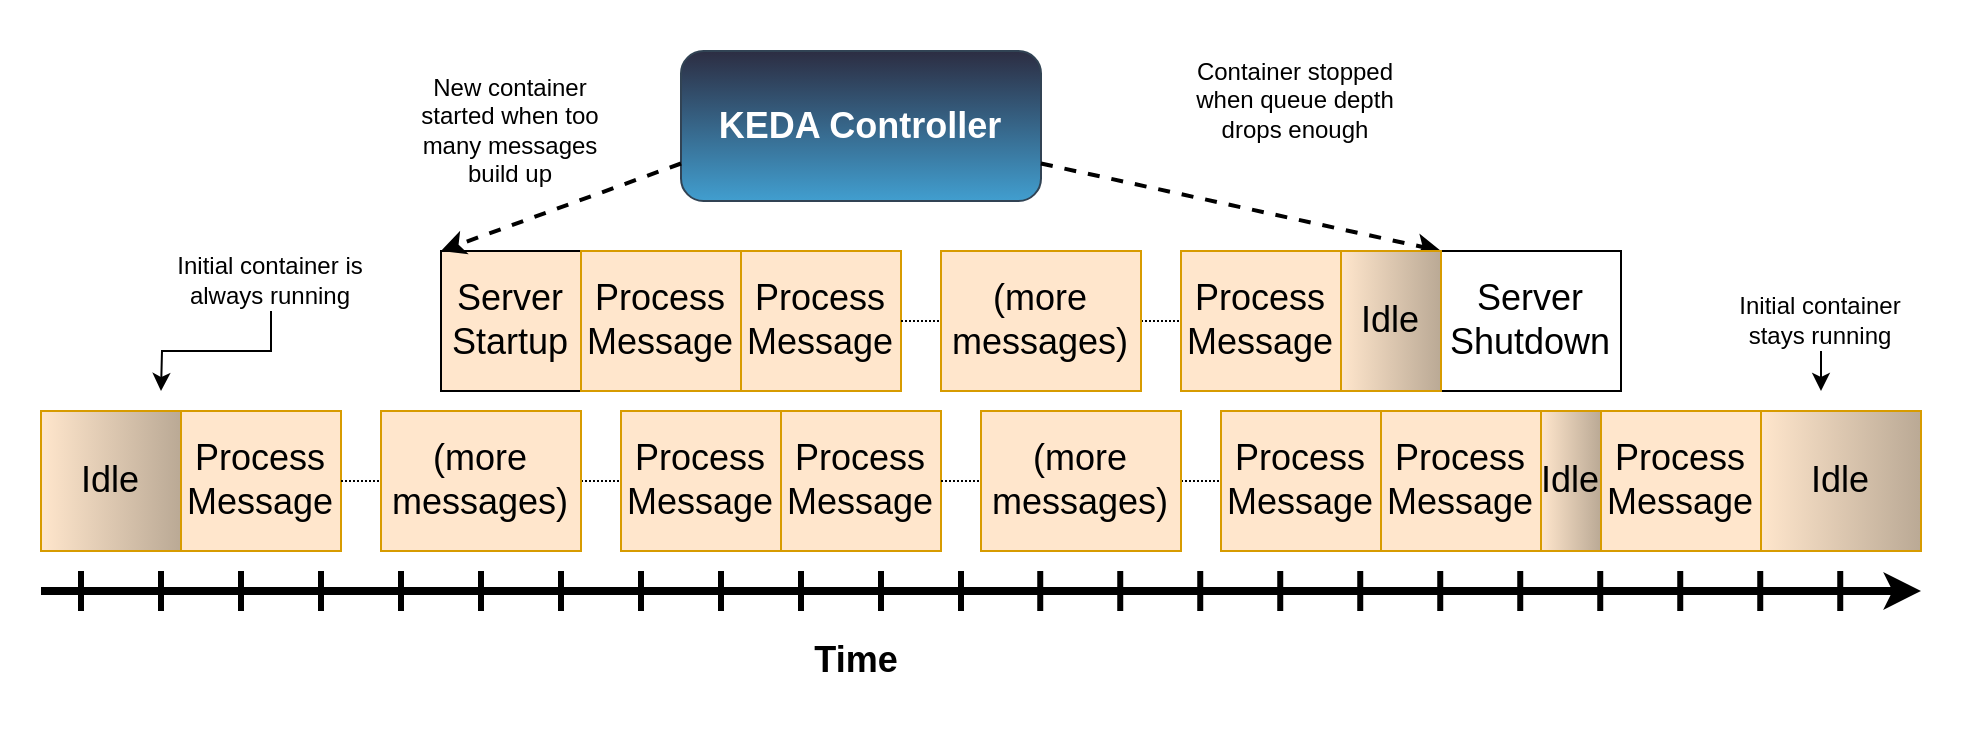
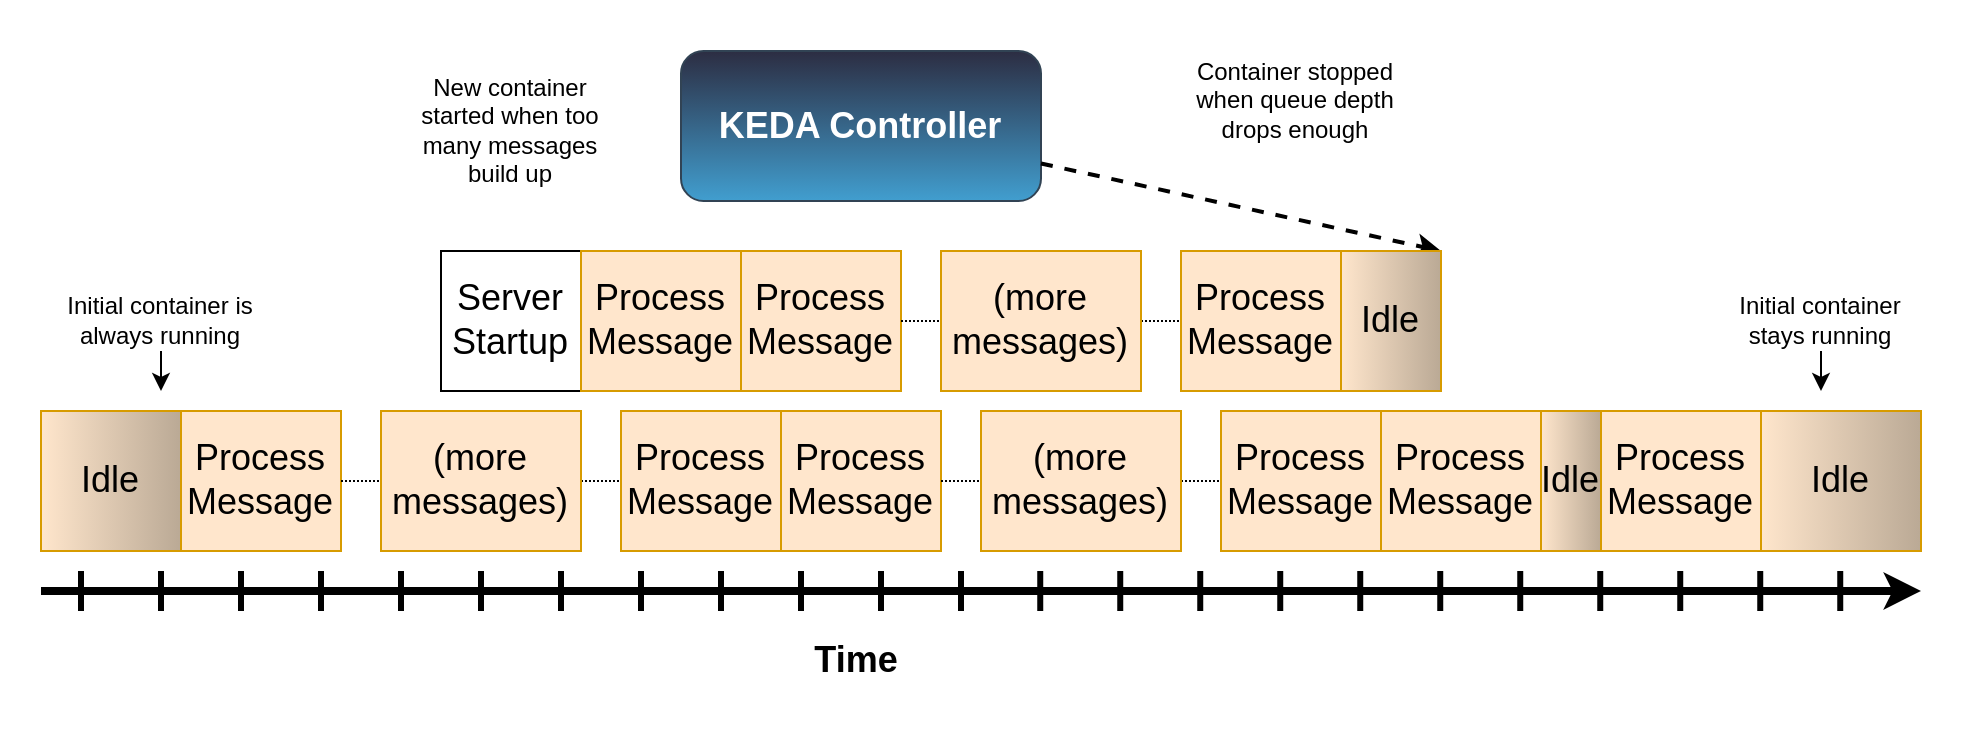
  <mxCell id="0" />
  <mxCell id="1" parent="0" />
  <mxCell id="2" value="New container started when too many messages build up" style="text;html=1;align=center;verticalAlign=middle;whiteSpace=wrap;rounded=0;" parent="1" vertex="1"><mxGeometry x="202" y="35" width="106" height="60" as="geometry" /></mxCell>
  <mxCell id="3" value="Time" style="text;html=1;align=center;verticalAlign=middle;whiteSpace=wrap;rounded=0;fontSize=18;fontStyle=1" vertex="1" parent="1"><mxGeometry x="360" y="315" width="136" height="30" as="geometry" /></mxCell>
  <mxCell id="4" value="&lt;b style=&quot;font-size: 18px;&quot;&gt;&lt;font style=&quot;font-size: 18px;&quot;&gt;KEDA Controller&lt;/font&gt;&lt;/b&gt;" style="rounded=1;whiteSpace=wrap;html=1;fontSize=18;labelPosition=center;verticalLabelPosition=middle;align=center;verticalAlign=middle;fillColor=#2C2D42;strokeColor=#314354;fontColor=#FFFFFF;gradientColor=#419ECF;gradientDirection=south;" vertex="1" parent="1"><mxGeometry x="340" y="25" width="180" height="75" as="geometry" /></mxCell>
  <mxCell id="5" value="" style="endArrow=classic;html=1;rounded=0;strokeWidth=4;endFill=1;" edge="1" parent="1"><mxGeometry width="50" height="50" relative="1" as="geometry"><mxPoint x="20" y="295" as="sourcePoint" /><mxPoint x="960" y="295" as="targetPoint" /></mxGeometry></mxCell>
  <mxCell id="6" value="" style="endArrow=none;html=1;rounded=0;strokeWidth=3;" edge="1" parent="1"><mxGeometry width="50" height="50" relative="1" as="geometry"><mxPoint x="360" y="305" as="sourcePoint" /><mxPoint x="360" y="285" as="targetPoint" /></mxGeometry></mxCell>
  <mxCell id="7" value="" style="endArrow=none;html=1;rounded=0;strokeWidth=3;" edge="1" parent="1"><mxGeometry width="50" height="50" relative="1" as="geometry"><mxPoint x="400" y="305" as="sourcePoint" /><mxPoint x="400" y="285" as="targetPoint" /></mxGeometry></mxCell>
  <mxCell id="8" value="" style="endArrow=none;html=1;rounded=0;strokeWidth=3;" edge="1" parent="1"><mxGeometry width="50" height="50" relative="1" as="geometry"><mxPoint x="440" y="305" as="sourcePoint" /><mxPoint x="440" y="285" as="targetPoint" /></mxGeometry></mxCell>
  <mxCell id="9" value="" style="endArrow=none;html=1;rounded=0;strokeWidth=3;" edge="1" parent="1"><mxGeometry width="50" height="50" relative="1" as="geometry"><mxPoint x="480" y="305" as="sourcePoint" /><mxPoint x="480" y="285" as="targetPoint" /></mxGeometry></mxCell>
  <mxCell id="10" value="" style="endArrow=none;html=1;rounded=0;strokeWidth=3;" edge="1" parent="1"><mxGeometry width="50" height="50" relative="1" as="geometry"><mxPoint x="200" y="305" as="sourcePoint" /><mxPoint x="200" y="285" as="targetPoint" /></mxGeometry></mxCell>
  <mxCell id="11" value="" style="endArrow=none;html=1;rounded=0;strokeWidth=3;" edge="1" parent="1"><mxGeometry width="50" height="50" relative="1" as="geometry"><mxPoint x="240" y="305" as="sourcePoint" /><mxPoint x="240" y="285" as="targetPoint" /></mxGeometry></mxCell>
  <mxCell id="12" value="" style="endArrow=none;html=1;rounded=0;strokeWidth=3;" edge="1" parent="1"><mxGeometry width="50" height="50" relative="1" as="geometry"><mxPoint x="280" y="305" as="sourcePoint" /><mxPoint x="280" y="285" as="targetPoint" /></mxGeometry></mxCell>
  <mxCell id="13" value="" style="endArrow=none;html=1;rounded=0;strokeWidth=3;" edge="1" parent="1"><mxGeometry width="50" height="50" relative="1" as="geometry"><mxPoint x="320" y="305" as="sourcePoint" /><mxPoint x="320" y="285" as="targetPoint" /></mxGeometry></mxCell>
  <mxCell id="14" value="" style="endArrow=none;html=1;rounded=0;strokeWidth=3;" edge="1" parent="1"><mxGeometry width="50" height="50" relative="1" as="geometry"><mxPoint x="40" y="305" as="sourcePoint" /><mxPoint x="40" y="285" as="targetPoint" /></mxGeometry></mxCell>
  <mxCell id="15" value="" style="endArrow=none;html=1;rounded=0;strokeWidth=3;" edge="1" parent="1"><mxGeometry width="50" height="50" relative="1" as="geometry"><mxPoint x="80" y="305" as="sourcePoint" /><mxPoint x="80" y="285" as="targetPoint" /></mxGeometry></mxCell>
  <mxCell id="16" value="" style="endArrow=none;html=1;rounded=0;strokeWidth=3;" edge="1" parent="1"><mxGeometry width="50" height="50" relative="1" as="geometry"><mxPoint x="120" y="305" as="sourcePoint" /><mxPoint x="120" y="285" as="targetPoint" /></mxGeometry></mxCell>
  <mxCell id="17" value="" style="endArrow=none;html=1;rounded=0;strokeWidth=3;" edge="1" parent="1"><mxGeometry width="50" height="50" relative="1" as="geometry"><mxPoint x="160" y="305" as="sourcePoint" /><mxPoint x="160" y="285" as="targetPoint" /></mxGeometry></mxCell>
  <mxCell id="18" value="" style="endArrow=none;html=1;rounded=0;strokeWidth=3;" edge="1" parent="1"><mxGeometry width="50" height="50" relative="1" as="geometry"><mxPoint x="839.62" y="305" as="sourcePoint" /><mxPoint x="839.62" y="285" as="targetPoint" /></mxGeometry></mxCell>
  <mxCell id="19" value="" style="endArrow=none;html=1;rounded=0;strokeWidth=3;" edge="1" parent="1"><mxGeometry width="50" height="50" relative="1" as="geometry"><mxPoint x="879.62" y="305" as="sourcePoint" /><mxPoint x="879.62" y="285" as="targetPoint" /></mxGeometry></mxCell>
  <mxCell id="20" value="" style="endArrow=none;html=1;rounded=0;strokeWidth=3;" edge="1" parent="1"><mxGeometry width="50" height="50" relative="1" as="geometry"><mxPoint x="919.62" y="305" as="sourcePoint" /><mxPoint x="919.62" y="285" as="targetPoint" /></mxGeometry></mxCell>
  <mxCell id="21" value="" style="endArrow=none;html=1;rounded=0;strokeWidth=3;" edge="1" parent="1"><mxGeometry width="50" height="50" relative="1" as="geometry"><mxPoint x="679.62" y="305" as="sourcePoint" /><mxPoint x="679.62" y="285" as="targetPoint" /></mxGeometry></mxCell>
  <mxCell id="22" value="" style="endArrow=none;html=1;rounded=0;strokeWidth=3;" edge="1" parent="1"><mxGeometry width="50" height="50" relative="1" as="geometry"><mxPoint x="719.62" y="305" as="sourcePoint" /><mxPoint x="719.62" y="285" as="targetPoint" /></mxGeometry></mxCell>
  <mxCell id="23" value="" style="endArrow=none;html=1;rounded=0;strokeWidth=3;" edge="1" parent="1"><mxGeometry width="50" height="50" relative="1" as="geometry"><mxPoint x="759.62" y="305" as="sourcePoint" /><mxPoint x="759.62" y="285" as="targetPoint" /></mxGeometry></mxCell>
  <mxCell id="24" value="" style="endArrow=none;html=1;rounded=0;strokeWidth=3;" edge="1" parent="1"><mxGeometry width="50" height="50" relative="1" as="geometry"><mxPoint x="799.62" y="305" as="sourcePoint" /><mxPoint x="799.62" y="285" as="targetPoint" /></mxGeometry></mxCell>
  <mxCell id="25" value="" style="endArrow=none;html=1;rounded=0;strokeWidth=3;" edge="1" parent="1"><mxGeometry width="50" height="50" relative="1" as="geometry"><mxPoint x="519.62" y="305" as="sourcePoint" /><mxPoint x="519.62" y="285" as="targetPoint" /></mxGeometry></mxCell>
  <mxCell id="26" value="" style="endArrow=none;html=1;rounded=0;strokeWidth=3;" edge="1" parent="1"><mxGeometry width="50" height="50" relative="1" as="geometry"><mxPoint x="559.62" y="305" as="sourcePoint" /><mxPoint x="559.62" y="285" as="targetPoint" /></mxGeometry></mxCell>
  <mxCell id="27" value="" style="endArrow=none;html=1;rounded=0;strokeWidth=3;" edge="1" parent="1"><mxGeometry width="50" height="50" relative="1" as="geometry"><mxPoint x="599.62" y="305" as="sourcePoint" /><mxPoint x="599.62" y="285" as="targetPoint" /></mxGeometry></mxCell>
  <mxCell id="28" value="" style="endArrow=none;html=1;rounded=0;strokeWidth=3;" edge="1" parent="1"><mxGeometry width="50" height="50" relative="1" as="geometry"><mxPoint x="639.62" y="305" as="sourcePoint" /><mxPoint x="639.62" y="285" as="targetPoint" /></mxGeometry></mxCell>
  <mxCell id="29" value="&lt;div style=&quot;font-size: 18px;&quot;&gt;Process Message&lt;/div&gt;" style="rounded=0;whiteSpace=wrap;html=1;labelPosition=center;verticalLabelPosition=middle;align=center;verticalAlign=middle;fillColor=#ffe6cc;strokeColor=#d79b00;" vertex="1" parent="1"><mxGeometry x="90" y="205" width="80" height="70" as="geometry" /></mxCell>
  <mxCell id="30" value="&lt;div style=&quot;font-size: 18px;&quot;&gt;Idle&lt;/div&gt;" style="rounded=0;whiteSpace=wrap;html=1;labelPosition=center;verticalLabelPosition=middle;align=center;verticalAlign=middle;fillColor=#ffe6cc;strokeColor=#d79b00;gradientColor=#BAA995;gradientDirection=east;" vertex="1" parent="1"><mxGeometry x="20" y="205" width="70" height="70" as="geometry" /></mxCell>
- <mxCell id="31" value="&lt;div style=&quot;font-size: 18px;&quot;&gt;Server Startup&lt;/div&gt;" style="rounded=0;whiteSpace=wrap;html=1;labelPosition=center;verticalLabelPosition=middle;align=center;verticalAlign=middle;fillColor=#ffe6cc;" vertex="1" parent="1"><mxGeometry x="220" y="125" width="70" height="70" as="geometry" /></mxCell>
- <mxCell id="32" value="&lt;div style=&quot;font-size: 18px;&quot;&gt;Server Shutdown&lt;/div&gt;" style="rounded=0;whiteSpace=wrap;html=1;labelPosition=center;verticalLabelPosition=middle;align=center;verticalAlign=middle;" vertex="1" parent="1"><mxGeometry x="720" y="125" width="90" height="70" as="geometry" /></mxCell>
+ <mxCell id="31" value="&lt;div style=&quot;font-size: 18px;&quot;&gt;Server Startup&lt;/div&gt;" style="rounded=0;whiteSpace=wrap;html=1;labelPosition=center;verticalLabelPosition=middle;align=center;verticalAlign=middle;" vertex="1" parent="1"><mxGeometry x="220" y="125" width="70" height="70" as="geometry" /></mxCell>
  <mxCell id="33" value="&lt;div style=&quot;font-size: 18px;&quot;&gt;Process Message&lt;/div&gt;" style="rounded=0;whiteSpace=wrap;html=1;labelPosition=center;verticalLabelPosition=middle;align=center;verticalAlign=middle;fillColor=#ffe6cc;strokeColor=#d79b00;" vertex="1" parent="1"><mxGeometry x="370" y="125" width="80" height="70" as="geometry" /></mxCell>
  <mxCell id="34" style="edgeStyle=orthogonalEdgeStyle;rounded=0;orthogonalLoop=1;jettySize=auto;html=1;exitX=1;exitY=0.5;exitDx=0;exitDy=0;entryX=0;entryY=0.5;entryDx=0;entryDy=0;dashed=1;dashPattern=1 1;endArrow=none;endFill=0;" edge="1" parent="1" source="33" target="36"><mxGeometry relative="1" as="geometry"><mxPoint x="540" y="160" as="sourcePoint" /></mxGeometry></mxCell>
  <mxCell id="35" style="edgeStyle=orthogonalEdgeStyle;rounded=0;orthogonalLoop=1;jettySize=auto;html=1;exitX=1;exitY=0.5;exitDx=0;exitDy=0;entryX=0;entryY=0.5;entryDx=0;entryDy=0;endArrow=none;endFill=0;dashed=1;dashPattern=1 1;" edge="1" parent="1" source="36" target="57"><mxGeometry relative="1" as="geometry" /></mxCell>
  <mxCell id="36" value="&lt;div style=&quot;font-size: 18px;&quot;&gt;(more messages)&lt;/div&gt;" style="rounded=0;whiteSpace=wrap;html=1;labelPosition=center;verticalLabelPosition=middle;align=center;verticalAlign=middle;fillColor=#ffe6cc;strokeColor=#d79b00;" vertex="1" parent="1"><mxGeometry x="470" y="125" width="100" height="70" as="geometry" /></mxCell>
- <mxCell id="37" value="" style="endArrow=classic;html=1;rounded=0;exitX=0;exitY=0.75;exitDx=0;exitDy=0;endFill=1;strokeWidth=2;dashed=1;entryX=0;entryY=0;entryDx=0;entryDy=0;" edge="1" parent="1" source="4" target="31"><mxGeometry width="50" height="50" relative="1" as="geometry"><mxPoint x="480" y="5" as="sourcePoint" /><mxPoint x="130" y="75" as="targetPoint" /></mxGeometry></mxCell>
  <mxCell id="38" value="" style="endArrow=classic;html=1;rounded=0;exitX=1;exitY=0.75;exitDx=0;exitDy=0;endFill=1;strokeWidth=2;dashed=1;entryX=1;entryY=0;entryDx=0;entryDy=0;" edge="1" parent="1" source="4" target="39"><mxGeometry width="50" height="50" relative="1" as="geometry"><mxPoint x="401" y="3" as="sourcePoint" /><mxPoint x="750" y="95" as="targetPoint" /></mxGeometry></mxCell>
  <mxCell id="39" value="&lt;div style=&quot;font-size: 18px;&quot;&gt;Idle&lt;/div&gt;" style="rounded=0;whiteSpace=wrap;html=1;labelPosition=center;verticalLabelPosition=middle;align=center;verticalAlign=middle;fillColor=#ffe6cc;strokeColor=#d79b00;gradientColor=#BAA995;gradientDirection=east;" vertex="1" parent="1"><mxGeometry x="670" y="125" width="50" height="70" as="geometry" /></mxCell>
  <mxCell id="40" style="edgeStyle=orthogonalEdgeStyle;rounded=0;orthogonalLoop=1;jettySize=auto;html=1;exitX=0.5;exitY=1;exitDx=0;exitDy=0;" edge="1" parent="1" source="41"><mxGeometry relative="1" as="geometry"><mxPoint x="80" y="195" as="targetPoint" /></mxGeometry></mxCell>
- <mxCell id="41" value="Initial container is always running" style="text;html=1;align=center;verticalAlign=middle;whiteSpace=wrap;rounded=0;" vertex="1" parent="1"><mxGeometry x="85" y="125" width="100" height="30" as="geometry" /></mxCell>
+ <mxCell id="41" value="Initial container is always running" style="text;html=1;align=center;verticalAlign=middle;whiteSpace=wrap;rounded=0;" vertex="1" parent="1"><mxGeometry x="30" y="145" width="100" height="30" as="geometry" /></mxCell>
  <mxCell id="42" value="Container stopped when queue depth drops enough" style="text;html=1;align=center;verticalAlign=middle;whiteSpace=wrap;rounded=0;" vertex="1" parent="1"><mxGeometry x="590" y="20" width="115" height="60" as="geometry" /></mxCell>
  <mxCell id="43" style="edgeStyle=orthogonalEdgeStyle;rounded=0;orthogonalLoop=1;jettySize=auto;html=1;exitX=1;exitY=0.5;exitDx=0;exitDy=0;entryX=0;entryY=0.5;entryDx=0;entryDy=0;dashed=1;dashPattern=1 1;endArrow=none;endFill=0;" edge="1" target="45" parent="1"><mxGeometry relative="1" as="geometry"><mxPoint x="170" y="240" as="sourcePoint" /></mxGeometry></mxCell>
  <mxCell id="44" style="edgeStyle=orthogonalEdgeStyle;rounded=0;orthogonalLoop=1;jettySize=auto;html=1;exitX=1;exitY=0.5;exitDx=0;exitDy=0;entryX=0;entryY=0.5;entryDx=0;entryDy=0;endArrow=none;endFill=0;dashed=1;dashPattern=1 1;" edge="1" source="45" parent="1" target="46"><mxGeometry relative="1" as="geometry"><mxPoint x="320" y="240" as="targetPoint" /></mxGeometry></mxCell>
  <mxCell id="45" value="&lt;div style=&quot;font-size: 18px;&quot;&gt;(more messages)&lt;/div&gt;" style="rounded=0;whiteSpace=wrap;html=1;labelPosition=center;verticalLabelPosition=middle;align=center;verticalAlign=middle;fillColor=#ffe6cc;strokeColor=#d79b00;" vertex="1" parent="1"><mxGeometry x="190" y="205" width="100" height="70" as="geometry" /></mxCell>
  <mxCell id="46" value="&lt;div style=&quot;font-size: 18px;&quot;&gt;Process Message&lt;/div&gt;" style="rounded=0;whiteSpace=wrap;html=1;labelPosition=center;verticalLabelPosition=middle;align=center;verticalAlign=middle;fillColor=#ffe6cc;strokeColor=#d79b00;" vertex="1" parent="1"><mxGeometry x="310" y="205" width="80" height="70" as="geometry" /></mxCell>
  <mxCell id="47" value="&lt;div style=&quot;font-size: 18px;&quot;&gt;Process Message&lt;/div&gt;" style="rounded=0;whiteSpace=wrap;html=1;labelPosition=center;verticalLabelPosition=middle;align=center;verticalAlign=middle;fillColor=#ffe6cc;strokeColor=#d79b00;" vertex="1" parent="1"><mxGeometry x="390" y="205" width="80" height="70" as="geometry" /></mxCell>
  <mxCell id="48" value="&lt;div style=&quot;font-size: 18px;&quot;&gt;Process Message&lt;/div&gt;" style="rounded=0;whiteSpace=wrap;html=1;labelPosition=center;verticalLabelPosition=middle;align=center;verticalAlign=middle;fillColor=#ffe6cc;strokeColor=#d79b00;" vertex="1" parent="1"><mxGeometry x="610" y="205" width="80" height="70" as="geometry" /></mxCell>
  <mxCell id="49" value="&lt;div style=&quot;font-size: 18px;&quot;&gt;Process Message&lt;/div&gt;" style="rounded=0;whiteSpace=wrap;html=1;labelPosition=center;verticalLabelPosition=middle;align=center;verticalAlign=middle;fillColor=#ffe6cc;strokeColor=#d79b00;" vertex="1" parent="1"><mxGeometry x="690" y="205" width="80" height="70" as="geometry" /></mxCell>
  <mxCell id="50" value="&lt;div style=&quot;font-size: 18px;&quot;&gt;Process Message&lt;/div&gt;" style="rounded=0;whiteSpace=wrap;html=1;labelPosition=center;verticalLabelPosition=middle;align=center;verticalAlign=middle;fillColor=#ffe6cc;strokeColor=#d79b00;" vertex="1" parent="1"><mxGeometry x="800" y="205" width="80" height="70" as="geometry" /></mxCell>
  <mxCell id="51" style="edgeStyle=orthogonalEdgeStyle;rounded=0;orthogonalLoop=1;jettySize=auto;html=1;exitX=1;exitY=0.5;exitDx=0;exitDy=0;entryX=0;entryY=0.5;entryDx=0;entryDy=0;dashed=1;dashPattern=1 1;endArrow=none;endFill=0;" edge="1" target="53" parent="1"><mxGeometry relative="1" as="geometry"><mxPoint x="470" y="240" as="sourcePoint" /></mxGeometry></mxCell>
  <mxCell id="52" style="edgeStyle=orthogonalEdgeStyle;rounded=0;orthogonalLoop=1;jettySize=auto;html=1;exitX=1;exitY=0.5;exitDx=0;exitDy=0;entryX=0;entryY=0.5;entryDx=0;entryDy=0;endArrow=none;endFill=0;dashed=1;dashPattern=1 1;" edge="1" source="53" parent="1" target="48"><mxGeometry relative="1" as="geometry"><mxPoint x="610" y="240" as="targetPoint" /></mxGeometry></mxCell>
  <mxCell id="53" value="&lt;div style=&quot;font-size: 18px;&quot;&gt;(more messages)&lt;/div&gt;" style="rounded=0;whiteSpace=wrap;html=1;labelPosition=center;verticalLabelPosition=middle;align=center;verticalAlign=middle;fillColor=#ffe6cc;strokeColor=#d79b00;" vertex="1" parent="1"><mxGeometry x="490" y="205" width="100" height="70" as="geometry" /></mxCell>
  <mxCell id="54" value="&lt;div style=&quot;font-size: 18px;&quot;&gt;Idle&lt;/div&gt;" style="rounded=0;whiteSpace=wrap;html=1;labelPosition=center;verticalLabelPosition=middle;align=center;verticalAlign=middle;fillColor=#ffe6cc;strokeColor=#d79b00;gradientColor=#BAA995;gradientDirection=east;" vertex="1" parent="1"><mxGeometry x="770" y="205" width="30" height="70" as="geometry" /></mxCell>
  <mxCell id="55" value="&lt;div style=&quot;font-size: 18px;&quot;&gt;Idle&lt;/div&gt;" style="rounded=0;whiteSpace=wrap;html=1;labelPosition=center;verticalLabelPosition=middle;align=center;verticalAlign=middle;fillColor=#ffe6cc;strokeColor=#d79b00;gradientColor=#BAA995;gradientDirection=east;" vertex="1" parent="1"><mxGeometry x="880" y="205" width="80" height="70" as="geometry" /></mxCell>
  <mxCell id="56" value="&lt;div style=&quot;font-size: 18px;&quot;&gt;Process Message&lt;/div&gt;" style="rounded=0;whiteSpace=wrap;html=1;labelPosition=center;verticalLabelPosition=middle;align=center;verticalAlign=middle;fillColor=#ffe6cc;strokeColor=#d79b00;" vertex="1" parent="1"><mxGeometry x="290" y="125" width="80" height="70" as="geometry" /></mxCell>
  <mxCell id="57" value="&lt;div style=&quot;font-size: 18px;&quot;&gt;Process Message&lt;/div&gt;" style="rounded=0;whiteSpace=wrap;html=1;labelPosition=center;verticalLabelPosition=middle;align=center;verticalAlign=middle;fillColor=#ffe6cc;strokeColor=#d79b00;" vertex="1" parent="1"><mxGeometry x="590" y="125" width="80" height="70" as="geometry" /></mxCell>
  <mxCell id="58" style="edgeStyle=orthogonalEdgeStyle;rounded=0;orthogonalLoop=1;jettySize=auto;html=1;exitX=0.5;exitY=1;exitDx=0;exitDy=0;" edge="1" source="59" parent="1"><mxGeometry relative="1" as="geometry"><mxPoint x="910" y="195" as="targetPoint" /></mxGeometry></mxCell>
  <mxCell id="59" value="Initial container stays running" style="text;html=1;align=center;verticalAlign=middle;whiteSpace=wrap;rounded=0;" vertex="1" parent="1"><mxGeometry x="860" y="145" width="100" height="30" as="geometry" /></mxCell>
